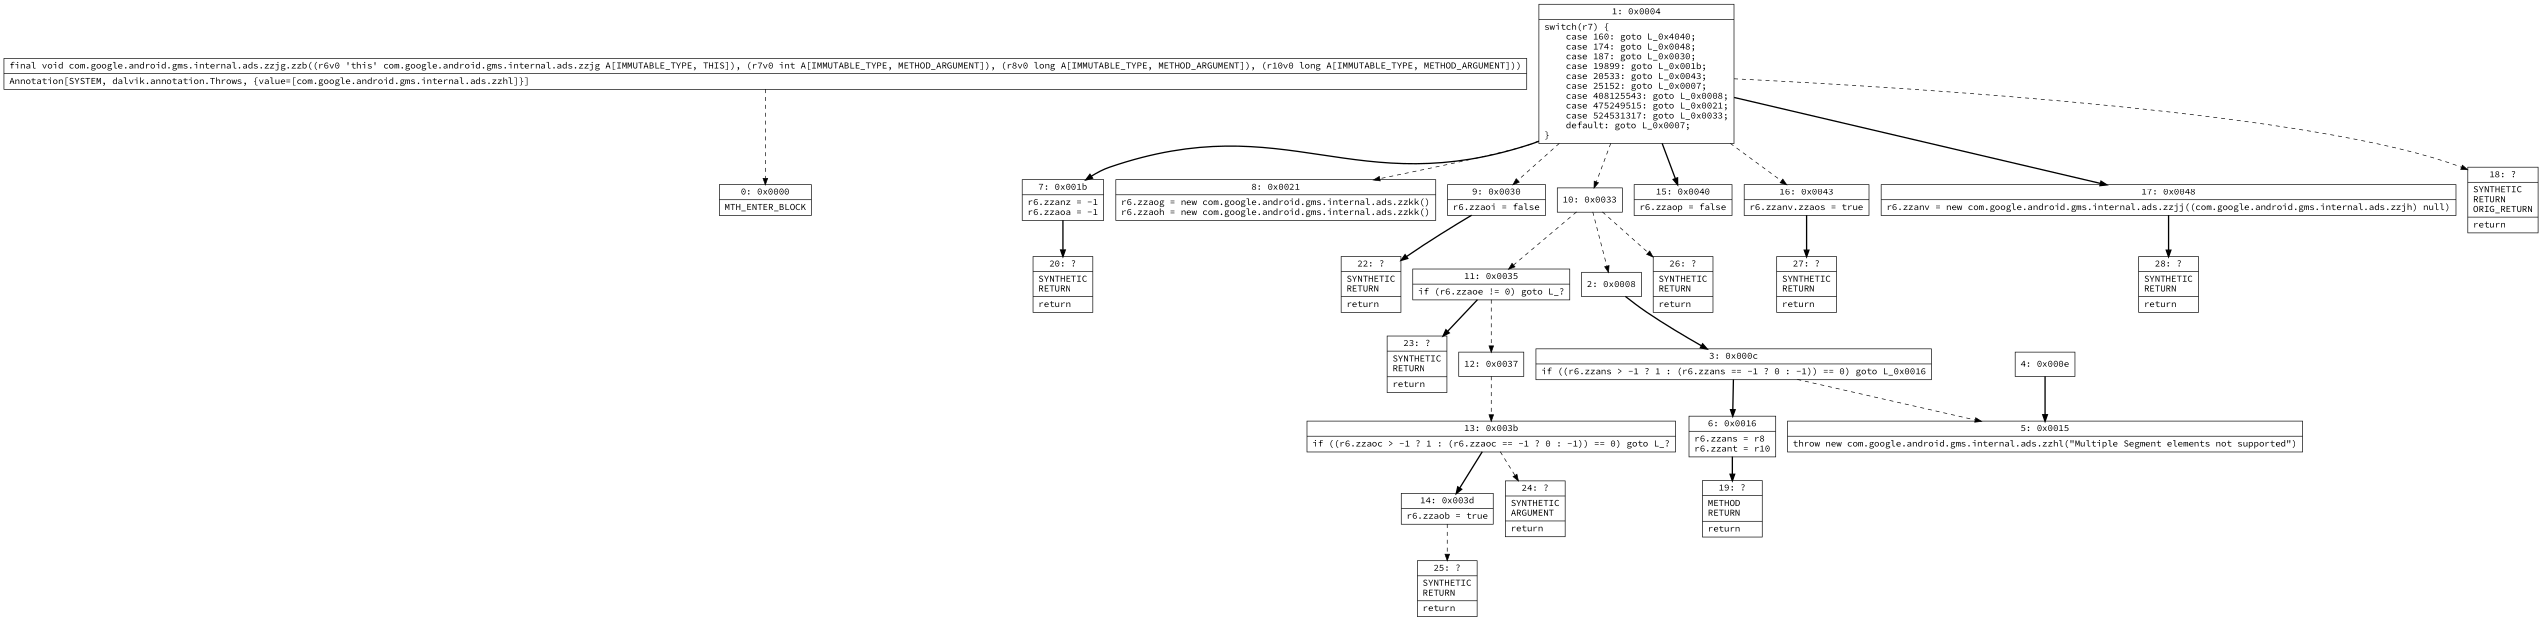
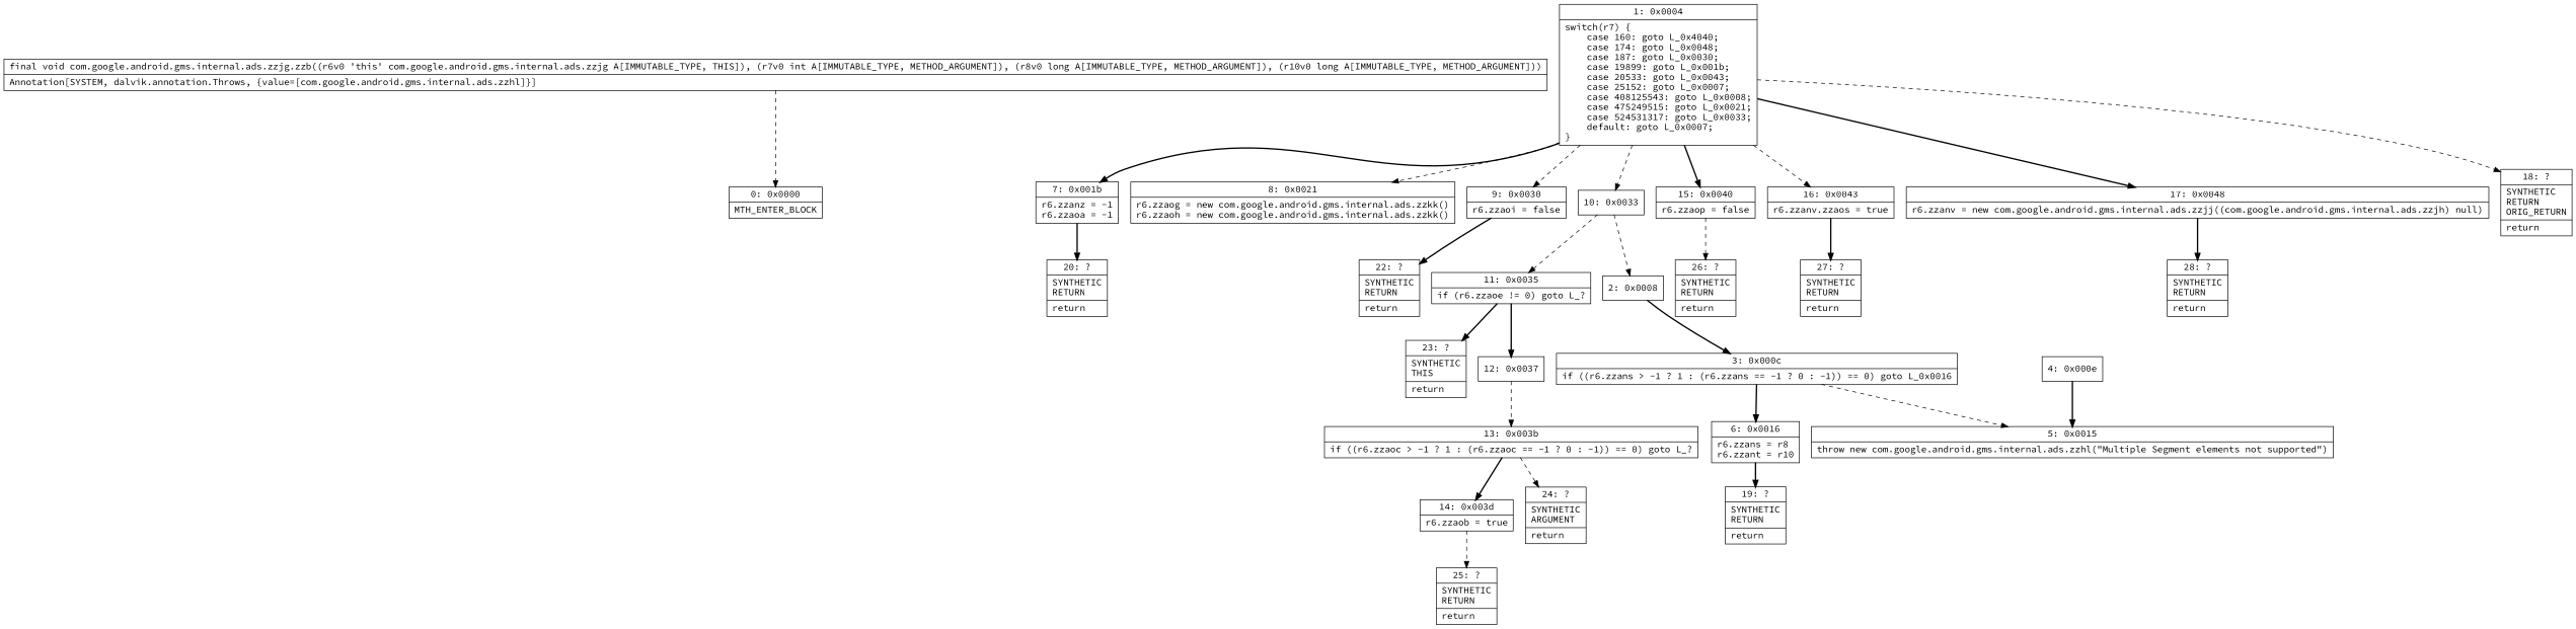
  digraph {
    fontname="Source Code Pro"
    node [fontname="Source Code Pro" shape=record]
    edge [fontname="Source Code Pro" style=bold]
    n1 [label="{0\:\ 0x0000|MTH_ENTER_BLOCK\l}"]
    n2 [label="{1\:\ 0x0004|switch(r7) \{\l    case 160: goto L_0x4040;\l    case 174: goto L_0x0048;\l    case 187: goto L_0x0030;\l    case 19899: goto L_0x001b;\l    case 20533: goto L_0x0043;\l    case 25152: goto L_0x0007;\l    case 408125543: goto L_0x0008;\l    case 475249515: goto L_0x0021;\l    case 524531317: goto L_0x0033;\l    default: goto L_0x0007;\l\}\l}"]
    n3 [label="{7\:\ 0x001b|r6.zzanz = \-1\lr6.zzaoa = \-1\l}"]
    n4 [label="{8\:\ 0x0021|r6.zzaog = new com.google.android.gms.internal.ads.zzkk()\lr6.zzaoh = new com.google.android.gms.internal.ads.zzkk()\l}"]
    n5 [label="{9\:\ 0x0030|r6.zzaoi = false\l}"]
    n6 [label="{10\:\ 0x0033}"]
    n7 [label="{15\:\ 0x0040|r6.zzaop = false\l}"]
    n8 [label="{16\:\ 0x0043|r6.zzanv.zzaos = true\l}"]
    n9 [label="{17\:\ 0x0048|r6.zzanv = new com.google.android.gms.internal.ads.zzjj((com.google.android.gms.internal.ads.zzjh) null)\l}"]
    n10 [label="{18\:\ ?|SYNTHETIC\lRETURN\lORIG_RETURN\l|return\l}"]
    n11 [label="{2\:\ 0x0008}"]
    n12 [label="{3\:\ 0x000c|if ((r6.zzans \> \-1 ? 1 : (r6.zzans == \-1 ? 0 : \-1)) == 0) goto L_0x0016\l}"]
    n13 [label="{20\:\ ?|SYNTHETIC\lRETURN\l|return\l}"]
    n14 [label="{22\:\ ?|SYNTHETIC\lRETURN\l|return\l}"]
    n15 [label="{11\:\ 0x0035|if (r6.zzaoe != 0) goto L_?\l}"]
    n16 [label="{26\:\ ?|SYNTHETIC\lRETURN\l|return\l}"]
    n17 [label="{27\:\ ?|SYNTHETIC\lRETURN\l|return\l}"]
    n18 [label="{28\:\ ?|SYNTHETIC\lRETURN\l|return\l}"]
    n19 [label="{6\:\ 0x0016|r6.zzans = r8\lr6.zzant = r10\l}"]
    n20 [label="{5\:\ 0x0015|throw new com.google.android.gms.internal.ads.zzhl(\"Multiple Segment elements not supported\")\l}"]
    n21 [label="{4\:\ 0x000e}"]
-   n22 [label="{19\:\ ?|METHOD\lRETURN\l|return\l}"]
+   n22 [label="{19\:\ ?|SYNTHETIC\lRETURN\l|return\l}"]
    n23 [label="{12\:\ 0x0037}"]
-   n24 [label="{23\:\ ?|SYNTHETIC\lRETURN\l|return\l}"]
+   n24 [label="{23\:\ ?|SYNTHETIC\lTHIS\l|return\l}"]
    n25 [label="{13\:\ 0x003b|if ((r6.zzaoc \> \-1 ? 1 : (r6.zzaoc == \-1 ? 0 : \-1)) == 0) goto L_?\l}"]
    n26 [label="{14\:\ 0x003d|r6.zzaob = true\l}"]
    n27 [label="{24\:\ ?|SYNTHETIC\lARGUMENT\l|return\l}"]
    n28 [label="{25\:\ ?|SYNTHETIC\lRETURN\l|return\l}"]
    n29 [label="{final void com.google.android.gms.internal.ads.zzjg.zzb((r6v0 'this' com.google.android.gms.internal.ads.zzjg A[IMMUTABLE_TYPE, THIS]), (r7v0 int A[IMMUTABLE_TYPE, METHOD_ARGUMENT]), (r8v0 long A[IMMUTABLE_TYPE, METHOD_ARGUMENT]), (r10v0 long A[IMMUTABLE_TYPE, METHOD_ARGUMENT]))  | Annotation[SYSTEM, dalvik.annotation.Throws, \{value=[com.google.android.gms.internal.ads.zzhl]\}]\l}"]
    n2 -> n3
    n2 -> n4 [style=dashed]
    n2 -> n5 [style=dashed]
    n2 -> n6 [style=dashed]
    n2 -> n7
    n2 -> n8 [style=dashed]
    n2 -> n9
    n2 -> n10 [style=dashed]
    n3 -> n13
    n5 -> n14
    n6 -> n11 [style=dashed]
    n6 -> n15 [style=dashed]
-   n6 -> n16 [style=dashed]
+   n7 -> n16 [style=dashed]
    n8 -> n17
    n9 -> n18
    n11 -> n12
    n12 -> n19
    n12 -> n20 [style=dashed]
-   n15 -> n23 [style=dashed]
+   n15 -> n23
    n15 -> n24
    n19 -> n22
    n21 -> n20
    n23 -> n25 [style=dashed]
    n25 -> n26
    n25 -> n27 [style=dashed]
    n26 -> n28 [style=dashed]
    n29 -> n1 [style=dashed]
  }
